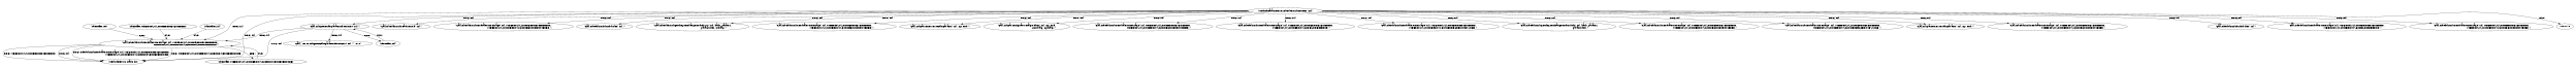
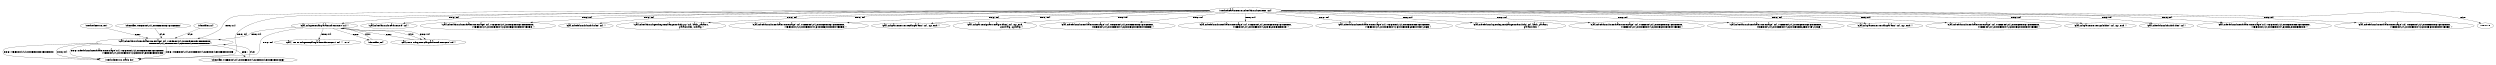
  digraph {
    n1 [label="(Call,mbedtls_ssl_send_alert_message( ssl, MBEDTLS_SSL_ALERT_LEVEL_FATAL,\n                                            MBEDTLS_SSL_ALERT_MSG_HANDSHAKE_FAILURE ))"]
    n2 [label="(MethodReturn,static int)"]
    n3 [label="(Identifier,MBEDTLS_SSL_ALERT_MSG_HANDSHAKE_FAILURE)"]
    n4 [label="(Call,ssl_get_ecdh_params_from_cert( ssl ))"]
    n5 [label="(Call,( ret = ssl_get_ecdh_params_from_cert( ssl ) ) != 0)"]
+   n6 [label="(Call,ret = ssl_get_ecdh_params_from_cert( ssl ))"]
    n7 [label="(Identifier,ssl)"]
    n8 [label="(MethodParameterIn,mbedtls_ssl_context *ssl)"]
    n9 [label="(Call,mbedtls_ssl_read_record( ssl ))"]
    n10 [label="(Call,mbedtls_ssl_send_alert_message( ssl, MBEDTLS_SSL_ALERT_LEVEL_FATAL,\n                                            MBEDTLS_SSL_ALERT_MSG_ILLEGAL_PARAMETER ))"]
    n11 [label="(Call,mbedtls_ssl_hs_hdr_len( ssl ))"]
    n12 [label="(Call,mbedtls_ssl_get_key_exchange_md_tls1_2( ssl, hash, params,\n                                                          params_len, md_alg ))"]
    n13 [label="(Call,mbedtls_ssl_send_alert_message( ssl, MBEDTLS_SSL_ALERT_LEVEL_FATAL,\n                                                MBEDTLS_SSL_ALERT_MSG_ILLEGAL_PARAMETER ))"]
    n14 [label="(Call,ssl_parse_server_ecdh_params( ssl, &p, end ))"]
    n15 [label="(Call,ssl_parse_signature_algorithm( ssl, &p, end,\n                                               &md_alg, &pk_alg ))"]
    n16 [label="(Call,mbedtls_ssl_send_alert_message( ssl, MBEDTLS_SSL_ALERT_LEVEL_FATAL,\n                                            MBEDTLS_SSL_ALERT_MSG_ILLEGAL_PARAMETER ))"]
    n17 [label="(Call,mbedtls_ssl_send_alert_message( ssl, MBEDTLS_SSL_ALERT_LEVEL_FATAL,\n                                            MBEDTLS_SSL_ALERT_MSG_DECODE_ERROR ))"]
    n18 [label="(Call,mbedtls_ssl_send_alert_message( ssl, MBEDTLS_SSL_ALERT_LEVEL_FATAL,\n                                        MBEDTLS_SSL_ALERT_MSG_UNEXPECTED_MESSAGE ))"]
    n19 [label="(Call,mbedtls_ssl_get_key_exchange_md_ssl_tls( ssl, hash, params,\n                                                           params_len ))"]
    n20 [label="(Call,mbedtls_ssl_send_alert_message( ssl, MBEDTLS_SSL_ALERT_LEVEL_FATAL,\n                                            MBEDTLS_SSL_ALERT_MSG_ILLEGAL_PARAMETER ))"]
    n21 [label="(Call,mbedtls_ssl_send_alert_message( ssl, MBEDTLS_SSL_ALERT_LEVEL_FATAL,\n                                        MBEDTLS_SSL_ALERT_MSG_UNEXPECTED_MESSAGE ))"]
    n22 [label="(Call,ssl_parse_server_dh_params( ssl, &p, end ))"]
    n23 [label="(Call,mbedtls_ssl_send_alert_message( ssl, MBEDTLS_SSL_ALERT_LEVEL_FATAL,\n                                            MBEDTLS_SSL_ALERT_MSG_ILLEGAL_PARAMETER ))"]
+   n24 [label="(Call,ssl_parse_server_psk_hint( ssl, &p, end ))"]
    n25 [label="(Call,mbedtls_ssl_hs_hdr_len( ssl ))"]
    n26 [label="(Call,mbedtls_ssl_send_alert_message( ssl, MBEDTLS_SSL_ALERT_LEVEL_FATAL,\n                                            MBEDTLS_SSL_ALERT_MSG_DECODE_ERROR ))"]
    n27 [label="(Call,mbedtls_ssl_send_alert_message( ssl, MBEDTLS_SSL_ALERT_LEVEL_FATAL,\n                                                MBEDTLS_SSL_ALERT_MSG_ILLEGAL_PARAMETER ))"]
    1000110
-   n29 [label="(Identifier,ret)"]
+   n29 [label="(MethodReturn,ret)"]
    n30 [label="(Identifier,MBEDTLS_SSL_ALERT_LEVEL_FATAL)"]
    n31 [label="(Identifier,ssl)"]
    n1 -> n2 [label="DDG: MBEDTLS_SSL_ALERT_LEVEL_FATAL"]
    n1 -> n2 [label="DDG: ssl"]
    n1 -> n2 [label="DDG: mbedtls_ssl_send_alert_message( ssl, MBEDTLS_SSL_ALERT_LEVEL_FATAL,\n                                            MBEDTLS_SSL_ALERT_MSG_HANDSHAKE_FAILURE )"]
    n1 -> n2 [label="DDG: MBEDTLS_SSL_ALERT_MSG_HANDSHAKE_FAILURE"]
    n1 -> n3 [label="CFG: "]
    n3 -> n1 [label="AST: "]
    n4 -> n1 [label="DDG: ssl"]
    n4 -> n2 [label="DDG: ssl"]
    n4 -> n5 [label="DDG: ssl"]
+   n4 -> n6 [label="AST: "]
+   n4 -> n6 [label="DDG: ssl"]
    n4 -> n7 [label="CFG: "]
+   n6 -> n4 [label="CFG: "]
    n7 -> n4 [label="AST: "]
    n8 -> n1 [label="DDG: ssl"]
    n8 -> n2 [label="DDG: ssl"]
    n8 -> n4 [label="DDG: ssl"]
    n8 -> n9 [label="DDG: ssl"]
    n8 -> n10 [label="DDG: ssl"]
    n8 -> n11 [label="DDG: ssl"]
    n8 -> n12 [label="DDG: ssl"]
    n8 -> n13 [label="DDG: ssl"]
    n8 -> n14 [label="DDG: ssl"]
    n8 -> n15 [label="DDG: ssl"]
    n8 -> n16 [label="DDG: ssl"]
    n8 -> n17 [label="DDG: ssl"]
    n8 -> n18 [label="DDG: ssl"]
    n8 -> n19 [label="DDG: ssl"]
    n8 -> n20 [label="DDG: ssl"]
    n8 -> n21 [label="DDG: ssl"]
    n8 -> n22 [label="DDG: ssl"]
    n8 -> n23 [label="DDG: ssl"]
+   n8 -> n24 [label="DDG: ssl"]
    n8 -> n25 [label="DDG: ssl"]
    n8 -> n26 [label="DDG: ssl"]
    n8 -> n27 [label="DDG: ssl"]
    n8 -> 1000110 [label="AST: "]
    n29 -> n1 [label="CFG: "]
    n30 -> n1 [label="AST: "]
    n31 -> n1 [label="AST: "]
  }
